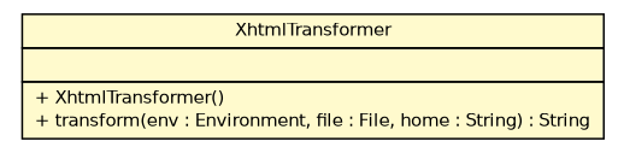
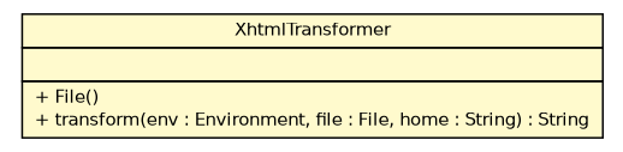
  digraph {
    nodesep=0.25
    ranksep=0.5
    rankdir=LR
-   n1 [fontcolor=black fontname=Helvetica fontsize=10.0 label=<<table title="com.rexsl.maven.checks.XhtmlTransformer" border="0" cellborder="1" cellspacing="0" cellpadding="2" port="p" bgcolor="lemonChiffon" href="./XhtmlTransformer.html"> 		<tr><td><table border="0" cellspacing="0" cellpadding="1"> <tr><td align="center" balign="center"> XhtmlTransformer </td></tr> 		</table></td></tr> 		<tr><td><table border="0" cellspacing="0" cellpadding="1"> <tr><td align="left" balign="left">  </td></tr> 		</table></td></tr> 		<tr><td><table border="0" cellspacing="0" cellpadding="1"> <tr><td align="left" balign="left"> + XhtmlTransformer() </td></tr> <tr><td align="left" balign="left"> + transform(env : Environment, file : File, home : String) : String </td></tr> 		</table></td></tr> 		</table>> shape=plaintext]
+   n1 [fontcolor=black fontname=Helvetica fontsize=10.0 label=<<table title="com.rexsl.maven.checks.XhtmlTransformer" border="0" cellborder="1" cellspacing="0" cellpadding="2" port="p" bgcolor="lemonChiffon" href="./XhtmlTransformer.html"> 		<tr><td><table border="0" cellspacing="0" cellpadding="1"> <tr><td align="center" balign="center"> XhtmlTransformer </td></tr> 		</table></td></tr> 		<tr><td><table border="0" cellspacing="0" cellpadding="1"> <tr><td align="left" balign="left">  </td></tr> 		</table></td></tr> 		<tr><td><table border="0" cellspacing="0" cellpadding="1"> <tr><td align="left" balign="left"> + File() </td></tr> <tr><td align="left" balign="left"> + transform(env : Environment, file : File, home : String) : String </td></tr> 		</table></td></tr> 		</table>> shape=plaintext]
  }
